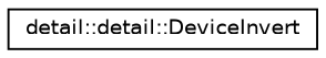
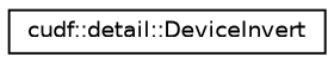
  digraph {
    rankdir=LR
-   n1 [color=black fillcolor=white fontname=Helvetica fontsize=10 height=0.2 label="detail::detail::DeviceInvert" shape=record style=filled width=0.4]
+   n1 [color=black fillcolor=white fontname=Helvetica fontsize=10 height=0.2 label="cudf::detail::DeviceInvert" shape=record style=filled width=0.4]
  }
